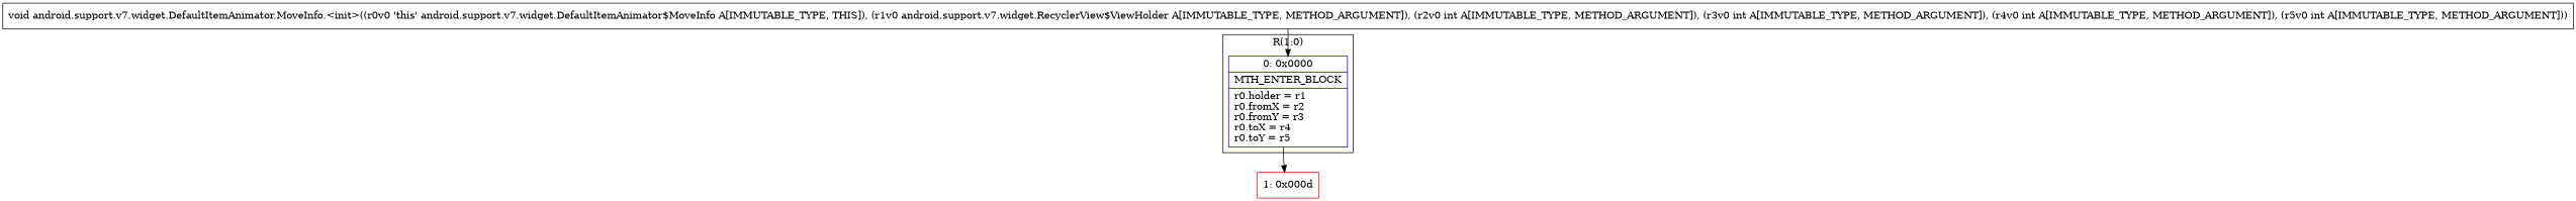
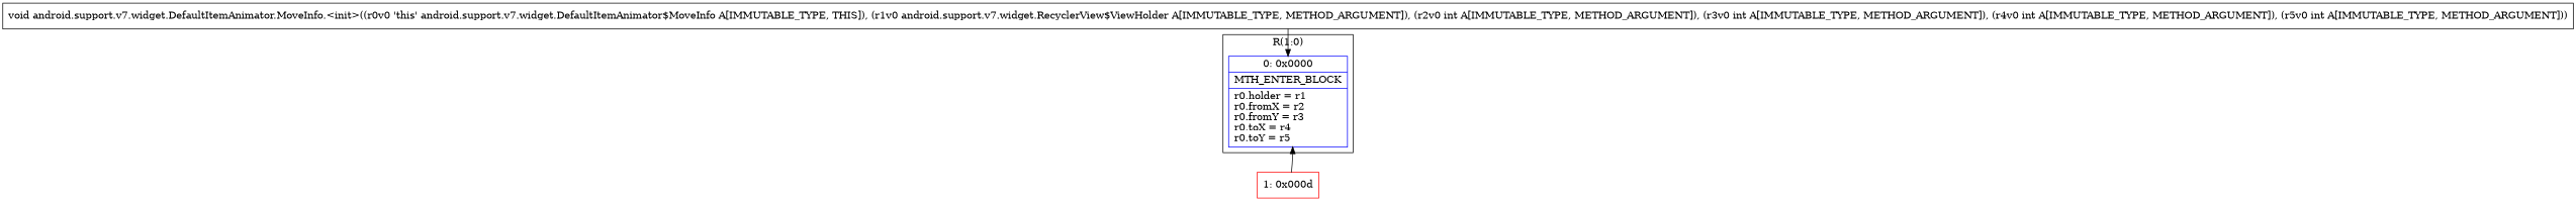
  digraph {
    node [shape=record]
    n1 [color=blue label="{0\:\ 0x0000|MTH_ENTER_BLOCK\l|r0.holder = r1\lr0.fromX = r2\lr0.fromY = r3\lr0.toX = r4\lr0.toY = r5\l}"]
    n2 [color=red label="{1\:\ 0x000d}"]
    n3 [label="{void android.support.v7.widget.DefaultItemAnimator.MoveInfo.\<init\>((r0v0 'this' android.support.v7.widget.DefaultItemAnimator$MoveInfo A[IMMUTABLE_TYPE, THIS]), (r1v0 android.support.v7.widget.RecyclerView$ViewHolder A[IMMUTABLE_TYPE, METHOD_ARGUMENT]), (r2v0 int A[IMMUTABLE_TYPE, METHOD_ARGUMENT]), (r3v0 int A[IMMUTABLE_TYPE, METHOD_ARGUMENT]), (r4v0 int A[IMMUTABLE_TYPE, METHOD_ARGUMENT]), (r5v0 int A[IMMUTABLE_TYPE, METHOD_ARGUMENT])) }"]
    subgraph cluster_1 {
      label="R(1:0)"
      n1
    }
-   n1 -> n2
+   n2 -> n1
    n3 -> n1
  }
